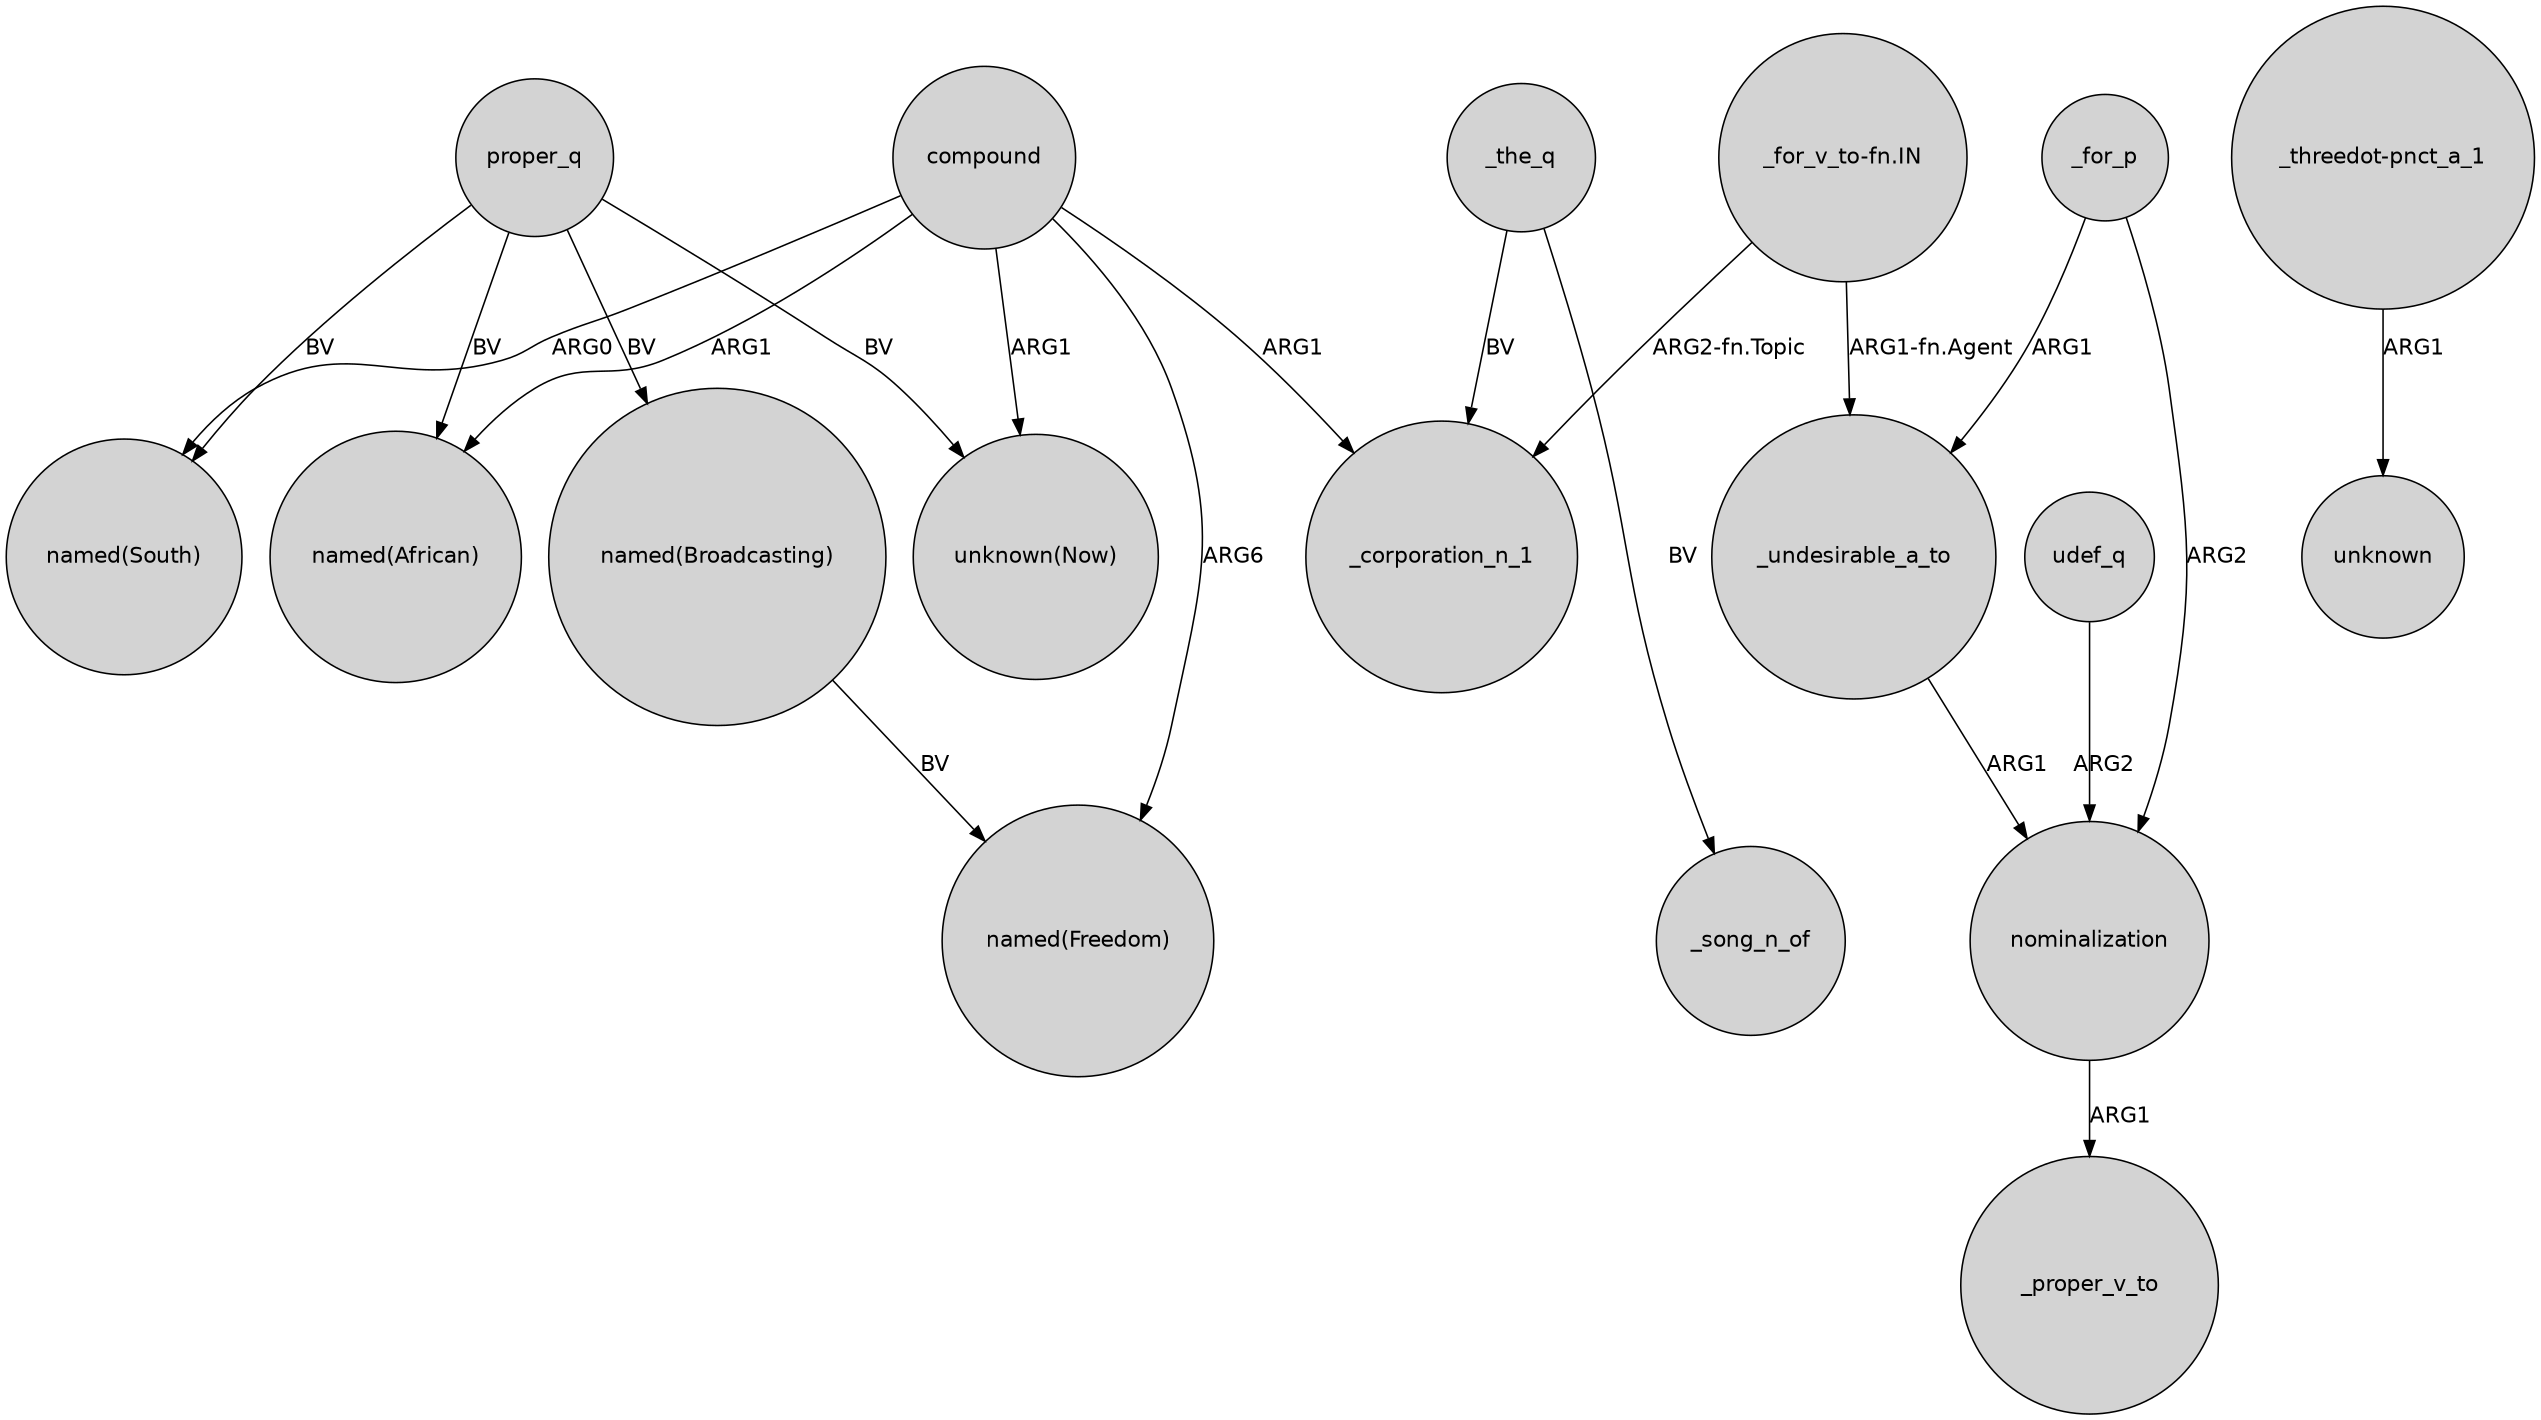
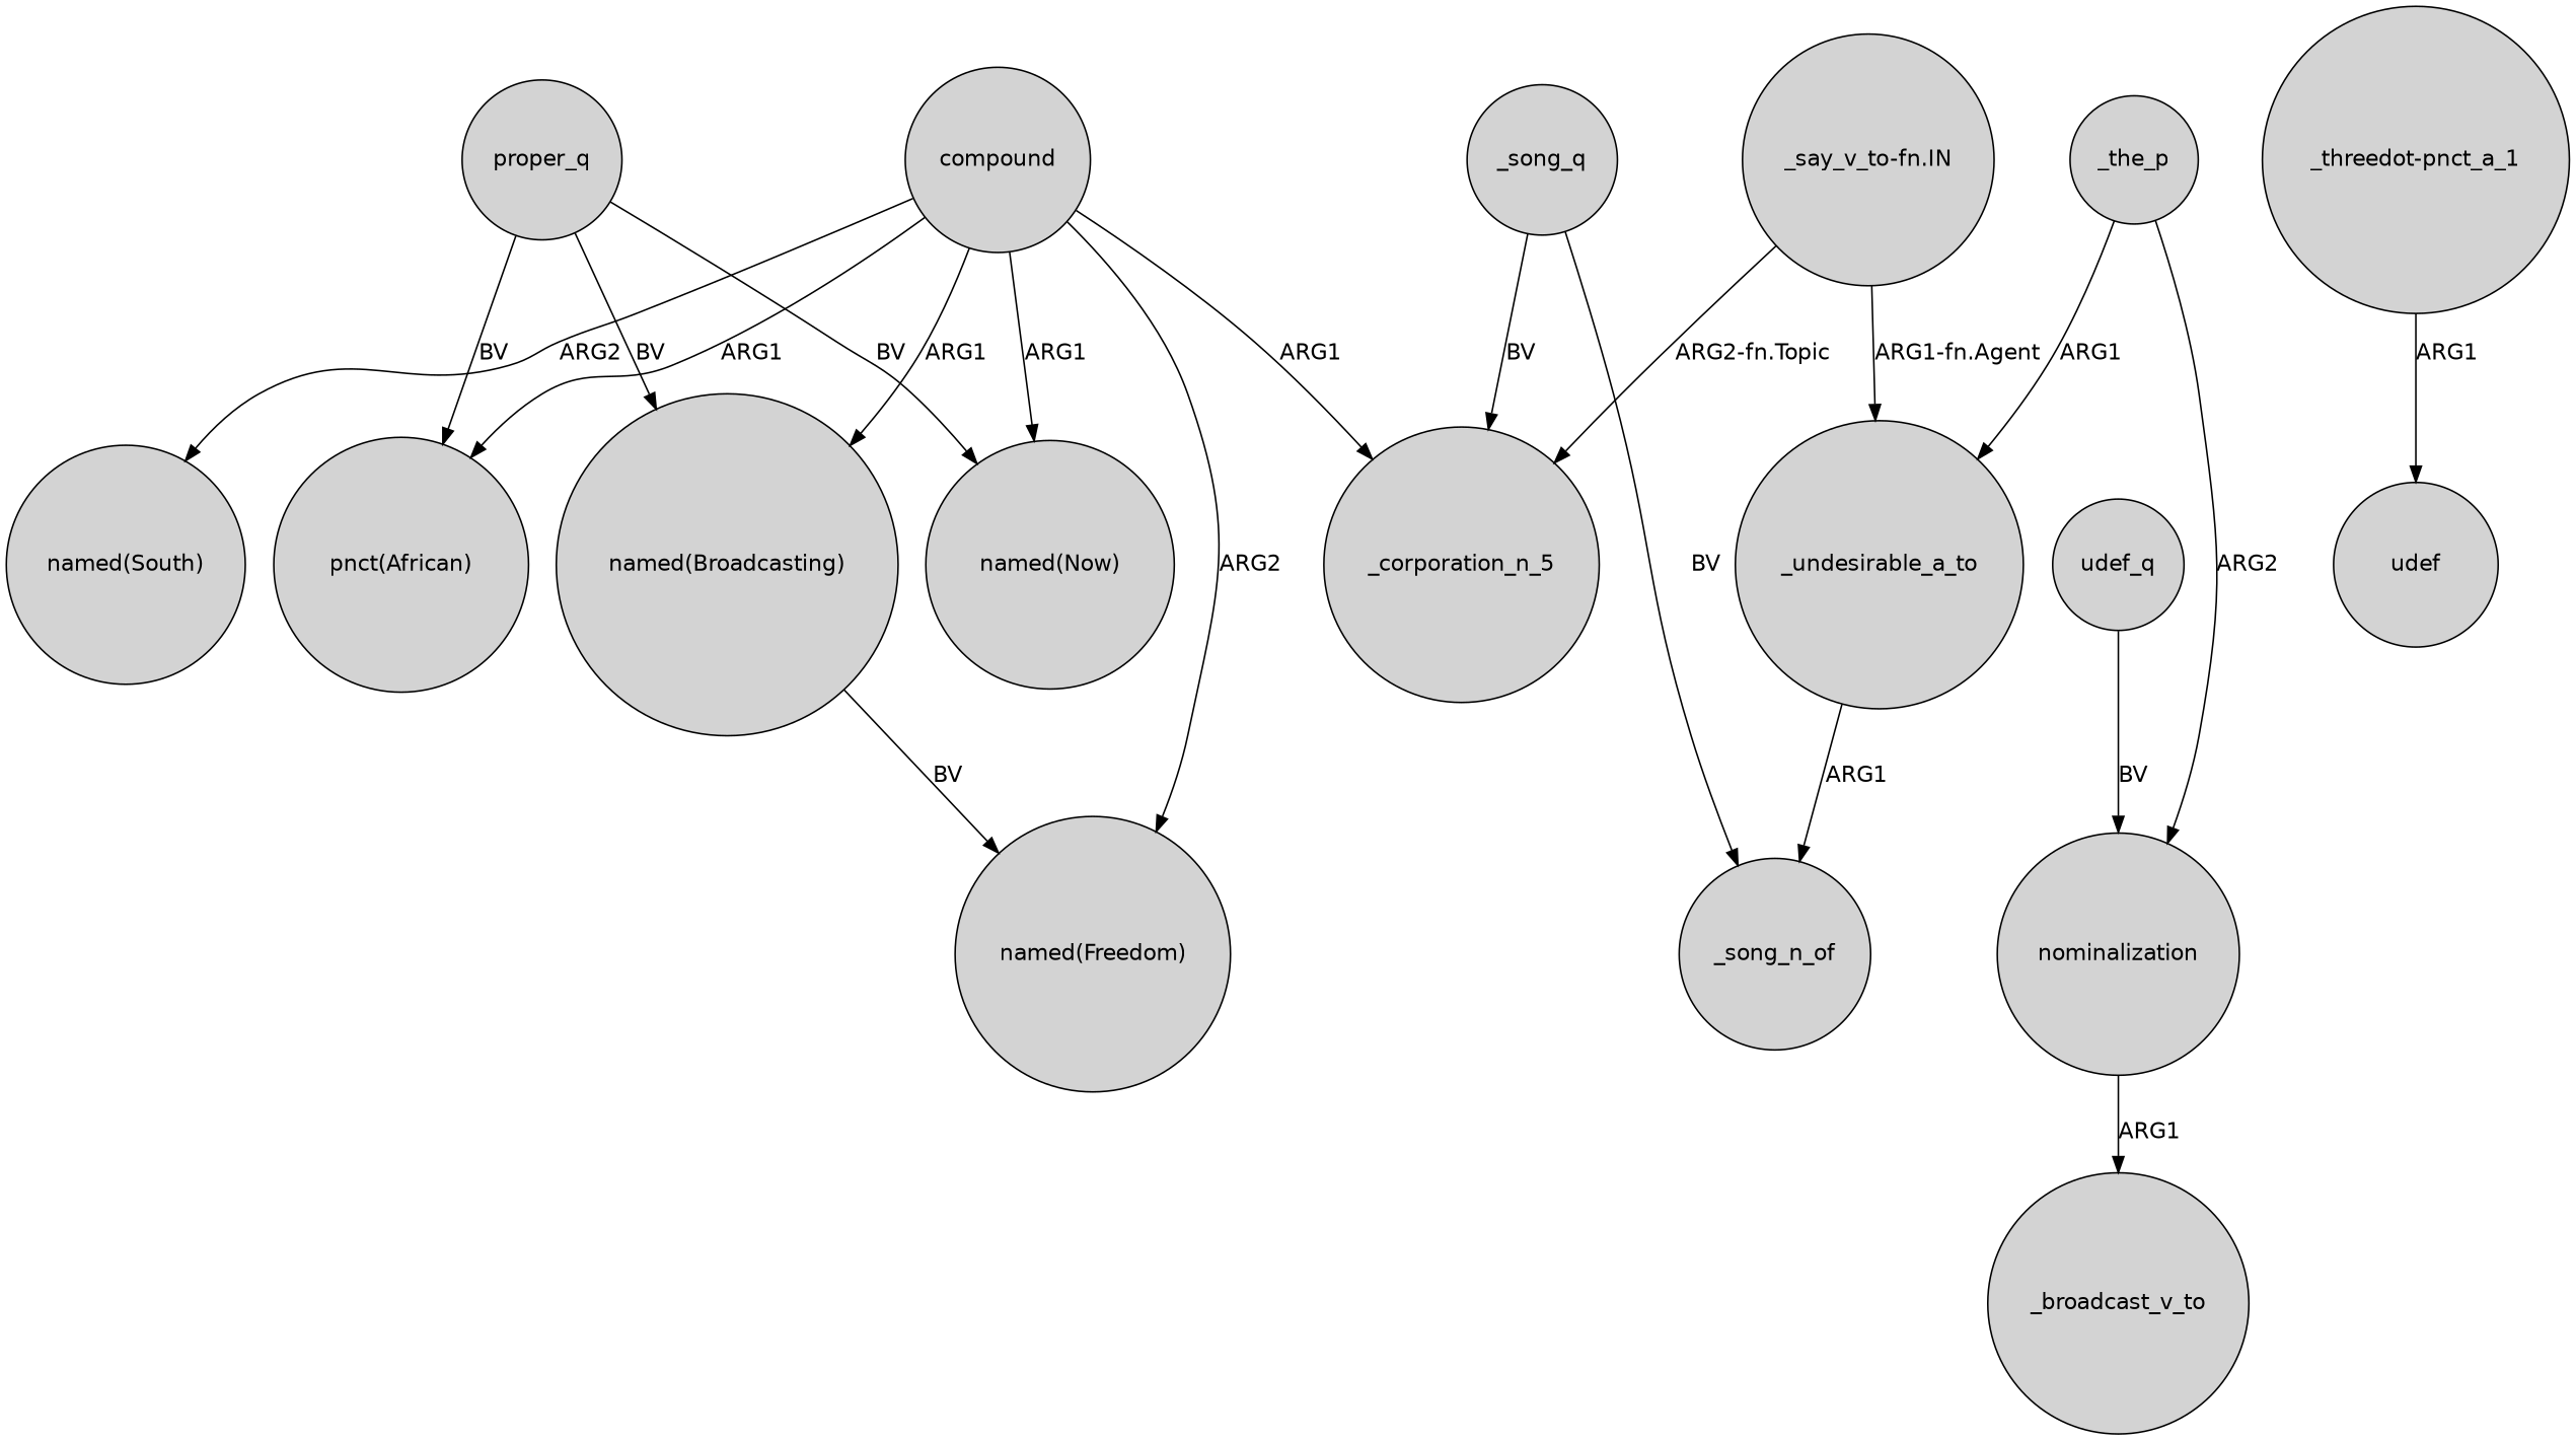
  digraph {
    fontname="DejaVu Sans"
    node [fontname="DejaVu Sans" shape=circle style=filled]
    edge [fontname="DejaVu Sans"]
    compound
    "named(South)"
-   "named(Now)" [label="unknown(Now)"]
-   _corporation_n_1
+   "named(Now)"
+   _corporation_n_1 [label=_corporation_n_5]
    "named(Broadcasting)"
    "named(Freedom)"
-   "named(African)"
-   _the_q
+   "named(African)" [label="pnct(African)"]
+   _the_q [label=_song_q]
    _song_n_of
    proper_q
-   _for_p
+   _for_p [label=_the_p]
    nominalization
    _undesirable_a_to
-   _broadcast_v_to [label=_proper_v_to]
+   _broadcast_v_to
    udef_q
-   "_say_v_to-fn.IN" [label="_for_v_to-fn.IN"]
+   "_say_v_to-fn.IN"
    "_threedot-pnct_a_1"
-   unknown
-   compound -> "named(South)" [label=ARG0]
+   unknown [label=udef]
+   compound -> "named(South)" [label=ARG2]
    compound -> "named(Now)" [label=ARG1]
    compound -> _corporation_n_1 [label=ARG1]
-   compound -> "named(Freedom)" [label=ARG6]
+   compound -> "named(Broadcasting)" [label=ARG1]
+   compound -> "named(Freedom)" [label=ARG2]
    compound -> "named(African)" [label=ARG1]
    "named(Broadcasting)" -> "named(Freedom)" [label=BV]
    _the_q -> _corporation_n_1 [label=BV]
    _the_q -> _song_n_of [label=BV]
-   proper_q -> "named(South)" [label=BV]
    proper_q -> "named(Now)" [label=BV]
    proper_q -> "named(Broadcasting)" [label=BV]
    proper_q -> "named(African)" [label=BV]
    _for_p -> nominalization [label=ARG2]
    _for_p -> _undesirable_a_to [label=ARG1]
    nominalization -> _broadcast_v_to [label=ARG1]
-   _undesirable_a_to -> nominalization [label=ARG1]
-   udef_q -> nominalization [label=ARG2]
+   _undesirable_a_to -> _song_n_of [label=ARG1]
+   udef_q -> nominalization [label=BV]
    "_say_v_to-fn.IN" -> _corporation_n_1 [label="ARG2-fn.Topic"]
    "_say_v_to-fn.IN" -> _undesirable_a_to [label="ARG1-fn.Agent"]
    "_threedot-pnct_a_1" -> unknown [label=ARG1]
  }
